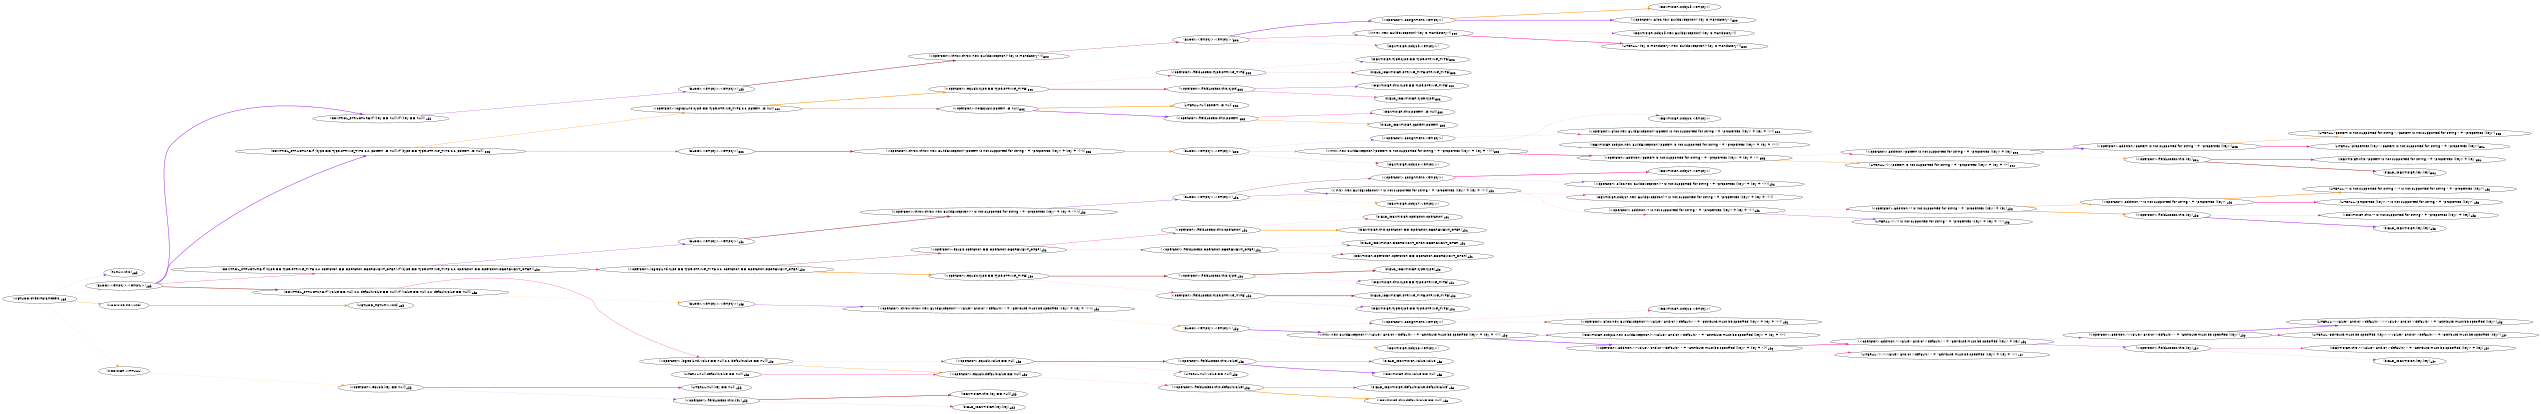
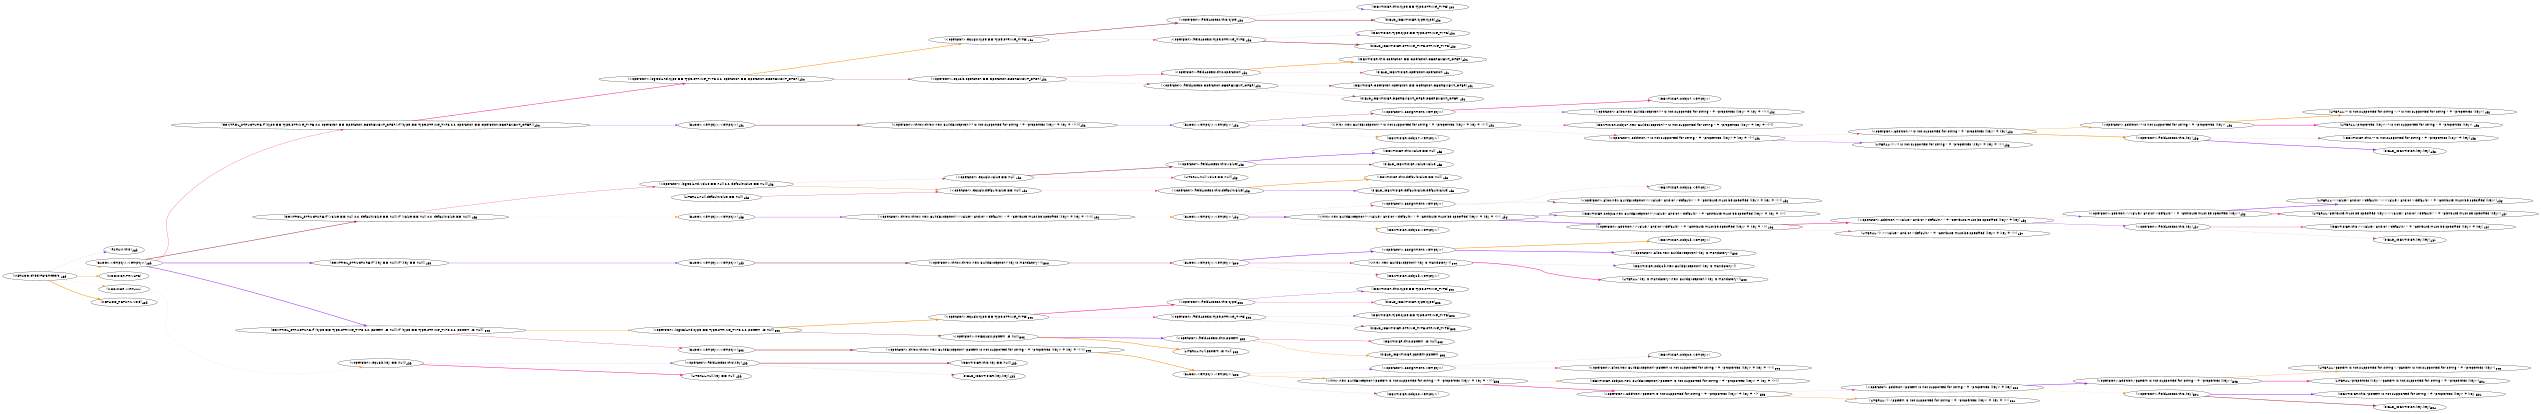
  digraph {
    fontname="DejaVu Sans"
    rankdir=LR
    node [fontname="DejaVu Sans"]
    edge [color=deeppink fontname="DejaVu Sans" style=dotted]
    n1 [label=<(METHOD,checkParameters)<SUB>489</SUB>>]
    n2 [label=<(PARAM,this)<SUB>489</SUB>>]
    n3 [label=<(BLOCK,&lt;empty&gt;,&lt;empty&gt;)<SUB>489</SUB>>]
    n4 [label=<(MODIFIER,PRIVATE)>]
    n5 [label=<(MODIFIER,VIRTUAL)>]
    n6 [label=<(METHOD_RETURN,void)<SUB>489</SUB>>]
    n7 [label=<(CONTROL_STRUCTURE,if (type == Type.STRING_TYPE &amp;&amp; operation == Operation.DECREMENT_OPER),if (type == Type.STRING_TYPE &amp;&amp; operation == Operation.DECREMENT_OPER))<SUB>490</SUB>>]
    n8 [label=<(CONTROL_STRUCTURE,if (value == null &amp;&amp; defaultValue == null),if (value == null &amp;&amp; defaultValue == null))<SUB>495</SUB>>]
    n9 [label=<(CONTROL_STRUCTURE,if (key == null),if (key == null))<SUB>499</SUB>>]
    n10 [label=<(CONTROL_STRUCTURE,if (type == Type.STRING_TYPE &amp;&amp; pattern != null),if (type == Type.STRING_TYPE &amp;&amp; pattern != null))<SUB>502</SUB>>]
    n11 [label=<(&lt;operator&gt;.equals,key == null)<SUB>499</SUB>>]
    n12 [label=<(&lt;operator&gt;.logicalAnd,type == Type.STRING_TYPE &amp;&amp; operation == Operation.DECREMENT_OPER)<SUB>490</SUB>>]
    n13 [label=<(BLOCK,&lt;empty&gt;,&lt;empty&gt;)<SUB>491</SUB>>]
    n14 [label=<(&lt;operator&gt;.logicalAnd,value == null &amp;&amp; defaultValue == null)<SUB>495</SUB>>]
    n15 [label=<(BLOCK,&lt;empty&gt;,&lt;empty&gt;)<SUB>495</SUB>>]
    n16 [label=<(BLOCK,&lt;empty&gt;,&lt;empty&gt;)<SUB>499</SUB>>]
    n17 [label=<(&lt;operator&gt;.logicalAnd,type == Type.STRING_TYPE &amp;&amp; pattern != null)<SUB>502</SUB>>]
    n18 [label=<(BLOCK,&lt;empty&gt;,&lt;empty&gt;)<SUB>502</SUB>>]
    n19 [label=<(&lt;operator&gt;.equals,type == Type.STRING_TYPE)<SUB>490</SUB>>]
    n20 [label=<(&lt;operator&gt;.equals,operation == Operation.DECREMENT_OPER)<SUB>491</SUB>>]
    n21 [label=<(&lt;operator&gt;.throw,throw new BuildException(&quot;- is not supported for string &quot; + &quot;properties (key:&quot; + key + &quot;)&quot;);)<SUB>492</SUB>>]
    n22 [label=<(&lt;operator&gt;.fieldAccess,this.type)<SUB>490</SUB>>]
    n23 [label=<(&lt;operator&gt;.fieldAccess,Type.STRING_TYPE)<SUB>490</SUB>>]
    n24 [label=<(&lt;operator&gt;.fieldAccess,this.operation)<SUB>491</SUB>>]
    n25 [label=<(&lt;operator&gt;.fieldAccess,Operation.DECREMENT_OPER)<SUB>491</SUB>>]
    n26 [label=<(IDENTIFIER,this,type == Type.STRING_TYPE)<SUB>490</SUB>>]
    n27 [label=<(FIELD_IDENTIFIER,type,type)<SUB>490</SUB>>]
    n28 [label=<(IDENTIFIER,Type,type == Type.STRING_TYPE)<SUB>490</SUB>>]
    n29 [label=<(FIELD_IDENTIFIER,STRING_TYPE,STRING_TYPE)<SUB>490</SUB>>]
    n30 [label=<(IDENTIFIER,this,operation == Operation.DECREMENT_OPER)<SUB>491</SUB>>]
    n31 [label=<(FIELD_IDENTIFIER,operation,operation)<SUB>491</SUB>>]
    n32 [label=<(IDENTIFIER,Operation,operation == Operation.DECREMENT_OPER)<SUB>491</SUB>>]
    n33 [label=<(FIELD_IDENTIFIER,DECREMENT_OPER,DECREMENT_OPER)<SUB>491</SUB>>]
    n34 [label=<(BLOCK,&lt;empty&gt;,&lt;empty&gt;)<SUB>492</SUB>>]
    n35 [label=<(&lt;operator&gt;.assignment,&lt;empty&gt;)>]
    n36 [label=<(&lt;init&gt;,new BuildException(&quot;- is not supported for string &quot; + &quot;properties (key:&quot; + key + &quot;)&quot;))<SUB>492</SUB>>]
    n37 [label=<(IDENTIFIER,$obj17,&lt;empty&gt;)>]
    n38 [label=<(IDENTIFIER,$obj17,&lt;empty&gt;)>]
    n39 [label=<(&lt;operator&gt;.alloc,new BuildException(&quot;- is not supported for string &quot; + &quot;properties (key:&quot; + key + &quot;)&quot;))<SUB>492</SUB>>]
    n40 [label=<(IDENTIFIER,$obj17,new BuildException(&quot;- is not supported for string &quot; + &quot;properties (key:&quot; + key + &quot;)&quot;))>]
    n41 [label=<(&lt;operator&gt;.addition,&quot;- is not supported for string &quot; + &quot;properties (key:&quot; + key + &quot;)&quot;)<SUB>492</SUB>>]
    n42 [label=<(&lt;operator&gt;.addition,&quot;- is not supported for string &quot; + &quot;properties (key:&quot; + key)<SUB>492</SUB>>]
    n43 [label=<(LITERAL,&quot;)&quot;,&quot;- is not supported for string &quot; + &quot;properties (key:&quot; + key + &quot;)&quot;)<SUB>493</SUB>>]
    n44 [label=<(&lt;operator&gt;.addition,&quot;- is not supported for string &quot; + &quot;properties (key:&quot;)<SUB>492</SUB>>]
    n45 [label=<(&lt;operator&gt;.fieldAccess,this.key)<SUB>493</SUB>>]
    n46 [label=<(LITERAL,&quot;- is not supported for string &quot;,&quot;- is not supported for string &quot; + &quot;properties (key:&quot;)<SUB>492</SUB>>]
    n47 [label=<(LITERAL,&quot;properties (key:&quot;,&quot;- is not supported for string &quot; + &quot;properties (key:&quot;)<SUB>493</SUB>>]
    n48 [label=<(IDENTIFIER,this,&quot;- is not supported for string &quot; + &quot;properties (key:&quot; + key)<SUB>493</SUB>>]
    n49 [label=<(FIELD_IDENTIFIER,key,key)<SUB>493</SUB>>]
    n50 [label=<(&lt;operator&gt;.equals,value == null)<SUB>495</SUB>>]
    n51 [label=<(&lt;operator&gt;.equals,defaultValue == null)<SUB>495</SUB>>]
    n52 [label=<(&lt;operator&gt;.throw,throw new BuildException(&quot;\&quot;value\&quot; and/or \&quot;default\&quot; &quot; + &quot;attribute must be specified (key:&quot; + key + &quot;)&quot;);)<SUB>496</SUB>>]
    n53 [label=<(&lt;operator&gt;.fieldAccess,this.value)<SUB>495</SUB>>]
    n54 [label=<(LITERAL,null,value == null)<SUB>495</SUB>>]
    n55 [label=<(&lt;operator&gt;.fieldAccess,this.defaultValue)<SUB>495</SUB>>]
    n56 [label=<(IDENTIFIER,this,value == null)<SUB>495</SUB>>]
    n57 [label=<(FIELD_IDENTIFIER,value,value)<SUB>495</SUB>>]
    n58 [label=<(IDENTIFIER,this,defaultValue == null)<SUB>495</SUB>>]
    n59 [label=<(FIELD_IDENTIFIER,defaultValue,defaultValue)<SUB>495</SUB>>]
    n60 [label=<(LITERAL,null,defaultValue == null)<SUB>495</SUB>>]
    n61 [label=<(BLOCK,&lt;empty&gt;,&lt;empty&gt;)<SUB>496</SUB>>]
    n62 [label=<(&lt;operator&gt;.assignment,&lt;empty&gt;)>]
    n63 [label=<(&lt;init&gt;,new BuildException(&quot;\&quot;value\&quot; and/or \&quot;default\&quot; &quot; + &quot;attribute must be specified (key:&quot; + key + &quot;)&quot;))<SUB>496</SUB>>]
    n64 [label=<(IDENTIFIER,$obj18,&lt;empty&gt;)>]
    n65 [label=<(IDENTIFIER,$obj18,&lt;empty&gt;)>]
    n66 [label=<(&lt;operator&gt;.alloc,new BuildException(&quot;\&quot;value\&quot; and/or \&quot;default\&quot; &quot; + &quot;attribute must be specified (key:&quot; + key + &quot;)&quot;))<SUB>496</SUB>>]
    n67 [label=<(IDENTIFIER,$obj18,new BuildException(&quot;\&quot;value\&quot; and/or \&quot;default\&quot; &quot; + &quot;attribute must be specified (key:&quot; + key + &quot;)&quot;))>]
    n68 [label=<(&lt;operator&gt;.addition,&quot;\&quot;value\&quot; and/or \&quot;default\&quot; &quot; + &quot;attribute must be specified (key:&quot; + key + &quot;)&quot;)<SUB>496</SUB>>]
    n69 [label=<(&lt;operator&gt;.addition,&quot;\&quot;value\&quot; and/or \&quot;default\&quot; &quot; + &quot;attribute must be specified (key:&quot; + key)<SUB>496</SUB>>]
    n70 [label=<(LITERAL,&quot;)&quot;,&quot;\&quot;value\&quot; and/or \&quot;default\&quot; &quot; + &quot;attribute must be specified (key:&quot; + key + &quot;)&quot;)<SUB>497</SUB>>]
    n71 [label=<(&lt;operator&gt;.addition,&quot;\&quot;value\&quot; and/or \&quot;default\&quot; &quot; + &quot;attribute must be specified (key:&quot;)<SUB>496</SUB>>]
    n72 [label=<(&lt;operator&gt;.fieldAccess,this.key)<SUB>497</SUB>>]
    n73 [label=<(LITERAL,&quot;\&quot;value\&quot; and/or \&quot;default\&quot; &quot;,&quot;\&quot;value\&quot; and/or \&quot;default\&quot; &quot; + &quot;attribute must be specified (key:&quot;)<SUB>496</SUB>>]
    n74 [label=<(LITERAL,&quot;attribute must be specified (key:&quot;,&quot;\&quot;value\&quot; and/or \&quot;default\&quot; &quot; + &quot;attribute must be specified (key:&quot;)<SUB>497</SUB>>]
    n75 [label=<(IDENTIFIER,this,&quot;\&quot;value\&quot; and/or \&quot;default\&quot; &quot; + &quot;attribute must be specified (key:&quot; + key)<SUB>497</SUB>>]
    n76 [label=<(FIELD_IDENTIFIER,key,key)<SUB>497</SUB>>]
    n77 [label=<(&lt;operator&gt;.fieldAccess,this.key)<SUB>499</SUB>>]
    n78 [label=<(LITERAL,null,key == null)<SUB>499</SUB>>]
    n79 [label=<(&lt;operator&gt;.throw,throw new BuildException(&quot;key is mandatory&quot;);)<SUB>500</SUB>>]
    n80 [label=<(IDENTIFIER,this,key == null)<SUB>499</SUB>>]
    n81 [label=<(FIELD_IDENTIFIER,key,key)<SUB>499</SUB>>]
    n82 [label=<(BLOCK,&lt;empty&gt;,&lt;empty&gt;)<SUB>500</SUB>>]
    n83 [label=<(&lt;operator&gt;.assignment,&lt;empty&gt;)>]
    n84 [label=<(&lt;init&gt;,new BuildException(&quot;key is mandatory&quot;))<SUB>500</SUB>>]
    n85 [label=<(IDENTIFIER,$obj19,&lt;empty&gt;)>]
    n86 [label=<(IDENTIFIER,$obj19,&lt;empty&gt;)>]
    n87 [label=<(&lt;operator&gt;.alloc,new BuildException(&quot;key is mandatory&quot;))<SUB>500</SUB>>]
    n88 [label=<(IDENTIFIER,$obj19,new BuildException(&quot;key is mandatory&quot;))>]
    n89 [label=<(LITERAL,&quot;key is mandatory&quot;,new BuildException(&quot;key is mandatory&quot;))<SUB>500</SUB>>]
    n90 [label=<(&lt;operator&gt;.equals,type == Type.STRING_TYPE)<SUB>502</SUB>>]
    n91 [label=<(&lt;operator&gt;.notEquals,pattern != null)<SUB>502</SUB>>]
    n92 [label=<(&lt;operator&gt;.throw,throw new BuildException(&quot;pattern is not supported for string &quot; + &quot;properties (key:&quot; + key + &quot;)&quot;);)<SUB>503</SUB>>]
    n93 [label=<(&lt;operator&gt;.fieldAccess,this.type)<SUB>502</SUB>>]
    n94 [label=<(&lt;operator&gt;.fieldAccess,Type.STRING_TYPE)<SUB>502</SUB>>]
    n95 [label=<(&lt;operator&gt;.fieldAccess,this.pattern)<SUB>502</SUB>>]
    n96 [label=<(LITERAL,null,pattern != null)<SUB>502</SUB>>]
    n97 [label=<(IDENTIFIER,this,type == Type.STRING_TYPE)<SUB>502</SUB>>]
    n98 [label=<(FIELD_IDENTIFIER,type,type)<SUB>502</SUB>>]
    n99 [label=<(IDENTIFIER,Type,type == Type.STRING_TYPE)<SUB>502</SUB>>]
    n100 [label=<(FIELD_IDENTIFIER,STRING_TYPE,STRING_TYPE)<SUB>502</SUB>>]
    n101 [label=<(IDENTIFIER,this,pattern != null)<SUB>502</SUB>>]
    n102 [label=<(FIELD_IDENTIFIER,pattern,pattern)<SUB>502</SUB>>]
    n103 [label=<(BLOCK,&lt;empty&gt;,&lt;empty&gt;)<SUB>503</SUB>>]
    n104 [label=<(&lt;operator&gt;.assignment,&lt;empty&gt;)>]
    n105 [label=<(&lt;init&gt;,new BuildException(&quot;pattern is not supported for string &quot; + &quot;properties (key:&quot; + key + &quot;)&quot;))<SUB>503</SUB>>]
    n106 [label=<(IDENTIFIER,$obj20,&lt;empty&gt;)>]
    n107 [label=<(IDENTIFIER,$obj20,&lt;empty&gt;)>]
    n108 [label=<(&lt;operator&gt;.alloc,new BuildException(&quot;pattern is not supported for string &quot; + &quot;properties (key:&quot; + key + &quot;)&quot;))<SUB>503</SUB>>]
    n109 [label=<(IDENTIFIER,$obj20,new BuildException(&quot;pattern is not supported for string &quot; + &quot;properties (key:&quot; + key + &quot;)&quot;))>]
    n110 [label=<(&lt;operator&gt;.addition,&quot;pattern is not supported for string &quot; + &quot;properties (key:&quot; + key + &quot;)&quot;)<SUB>503</SUB>>]
    n111 [label=<(&lt;operator&gt;.addition,&quot;pattern is not supported for string &quot; + &quot;properties (key:&quot; + key)<SUB>503</SUB>>]
    n112 [label=<(LITERAL,&quot;)&quot;,&quot;pattern is not supported for string &quot; + &quot;properties (key:&quot; + key + &quot;)&quot;)<SUB>504</SUB>>]
    n113 [label=<(&lt;operator&gt;.addition,&quot;pattern is not supported for string &quot; + &quot;properties (key:&quot;)<SUB>503</SUB>>]
    n114 [label=<(&lt;operator&gt;.fieldAccess,this.key)<SUB>504</SUB>>]
    n115 [label=<(LITERAL,&quot;pattern is not supported for string &quot;,&quot;pattern is not supported for string &quot; + &quot;properties (key:&quot;)<SUB>503</SUB>>]
    n116 [label=<(LITERAL,&quot;properties (key:&quot;,&quot;pattern is not supported for string &quot; + &quot;properties (key:&quot;)<SUB>504</SUB>>]
    n117 [label=<(IDENTIFIER,this,&quot;pattern is not supported for string &quot; + &quot;properties (key:&quot; + key)<SUB>504</SUB>>]
    n118 [label=<(FIELD_IDENTIFIER,key,key)<SUB>504</SUB>>]
    n1 -> n2 [color=purple]
    n1 -> n3 [color=darkorange]
    n1 -> n4 [color=darkorange style=solid]
    n1 -> n5 [color=darkorange]
-   n4 -> n6 [color=darkorange style=bold]
+   n1 -> n6 [color=darkorange style=bold]
    n3 -> n7 [style=solid]
    n3 -> n8 [color=brown style=bold]
    n3 -> n9 [color=purple style=bold]
    n3 -> n10 [color=purple style=bold]
    n5 -> n11 [color=darkorange]
    n7 -> n12 [style=bold]
    n7 -> n13 [color=purple style=solid]
    n8 -> n14 [style=solid]
    n8 -> n15 [color=darkorange]
    n9 -> n16 [color=purple style=solid]
    n10 -> n17 [color=darkorange style=solid]
    n10 -> n18 [style=solid]
    n11 -> n77 [color=purple]
    n11 -> n78 [style=bold]
    n12 -> n19 [color=darkorange style=bold]
    n12 -> n20 [color=brown style=solid]
    n13 -> n21 [color=brown style=bold]
    n14 -> n50 [color=brown]
    n14 -> n51 [color=darkorange style=solid]
    n15 -> n52 [color=purple style=solid]
    n16 -> n79 [color=brown style=bold]
    n17 -> n90 [color=darkorange style=bold]
    n17 -> n91 [color=brown style=solid]
    n18 -> n92 [color=brown style=bold]
    n19 -> n22 [color=brown style=bold]
    n19 -> n23
    n20 -> n24 [style=solid]
    n20 -> n25 [color=brown]
    n21 -> n34 [color=purple style=solid]
    n22 -> n26 [color=purple]
    n22 -> n27 [color=brown style=bold]
    n23 -> n28 [color=purple]
    n23 -> n29 [color=brown style=bold]
    n24 -> n30 [color=darkorange style=bold]
    n24 -> n31
    n25 -> n32 [color=brown]
    n25 -> n33 [color=brown]
    n34 -> n35 [color=brown style=solid]
    n34 -> n36 [color=purple style=solid]
    n34 -> n37 [color=darkorange]
    n35 -> n38 [style=bold]
    n35 -> n39 [color=purple]
    n36 -> n40
    n36 -> n41
    n41 -> n42
    n41 -> n43 [color=purple style=solid]
    n42 -> n44 [color=darkorange style=solid]
    n42 -> n45 [color=darkorange style=bold]
    n44 -> n46 [color=darkorange style=bold]
    n44 -> n47 [style=bold]
    n45 -> n48 [color=brown]
    n45 -> n49 [color=purple style=bold]
    n50 -> n53 [color=brown style=bold]
    n50 -> n54
    n51 -> n55
    n52 -> n61 [color=darkorange]
    n53 -> n56 [color=purple style=bold]
    n53 -> n57 [color=brown style=solid]
    n55 -> n58 [color=darkorange style=bold]
    n55 -> n59 [color=purple style=solid]
    n60 -> n51 [style=solid]
    n61 -> n62
    n61 -> n63 [color=purple style=bold]
    n61 -> n64 [color=darkorange]
    n62 -> n65
    n62 -> n66 [color=brown]
    n63 -> n67 [color=purple style=solid]
    n63 -> n68 [color=purple style=bold]
    n68 -> n69 [style=bold]
    n68 -> n70
    n69 -> n71 [color=purple]
    n69 -> n72 [color=purple style=solid]
    n71 -> n73 [color=purple style=bold]
    n71 -> n74 [style=bold]
    n72 -> n75 [style=solid]
    n72 -> n76 [color=brown]
    n77 -> n80 [color=brown style=bold]
    n77 -> n81 [color=brown]
    n79 -> n82 [color=brown style=solid]
    n82 -> n83 [color=purple style=bold]
    n82 -> n84 [style=solid]
    n82 -> n85
    n83 -> n86 [color=darkorange style=bold]
    n83 -> n87 [color=purple style=bold]
    n84 -> n88 [color=purple]
    n84 -> n89 [style=bold]
    n90 -> n93 [style=bold]
    n90 -> n94
    n91 -> n95 [color=purple style=bold]
    n91 -> n96 [color=darkorange style=bold]
    n92 -> n103 [color=darkorange style=bold]
    n93 -> n97 [color=purple style=solid]
    n93 -> n98 [style=solid]
    n94 -> n99 [color=purple]
    n94 -> n100 [color=brown]
    n95 -> n101 [style=solid]
    n95 -> n102 [color=darkorange style=solid]
    n103 -> n104 [color=purple]
    n103 -> n105 [color=darkorange style=solid]
    n103 -> n106 [color=brown]
    n104 -> n107 [color=brown]
    n104 -> n108
    n105 -> n109 [color=darkorange]
    n105 -> n110 [style=bold]
    n110 -> n111
    n110 -> n112 [color=darkorange style=solid]
    n111 -> n113 [color=purple style=bold]
    n111 -> n114 [color=darkorange]
    n113 -> n115 [color=darkorange style=solid]
    n113 -> n116 [style=bold]
    n114 -> n117 [color=purple style=bold]
    n114 -> n118 [color=brown style=bold]
  }
